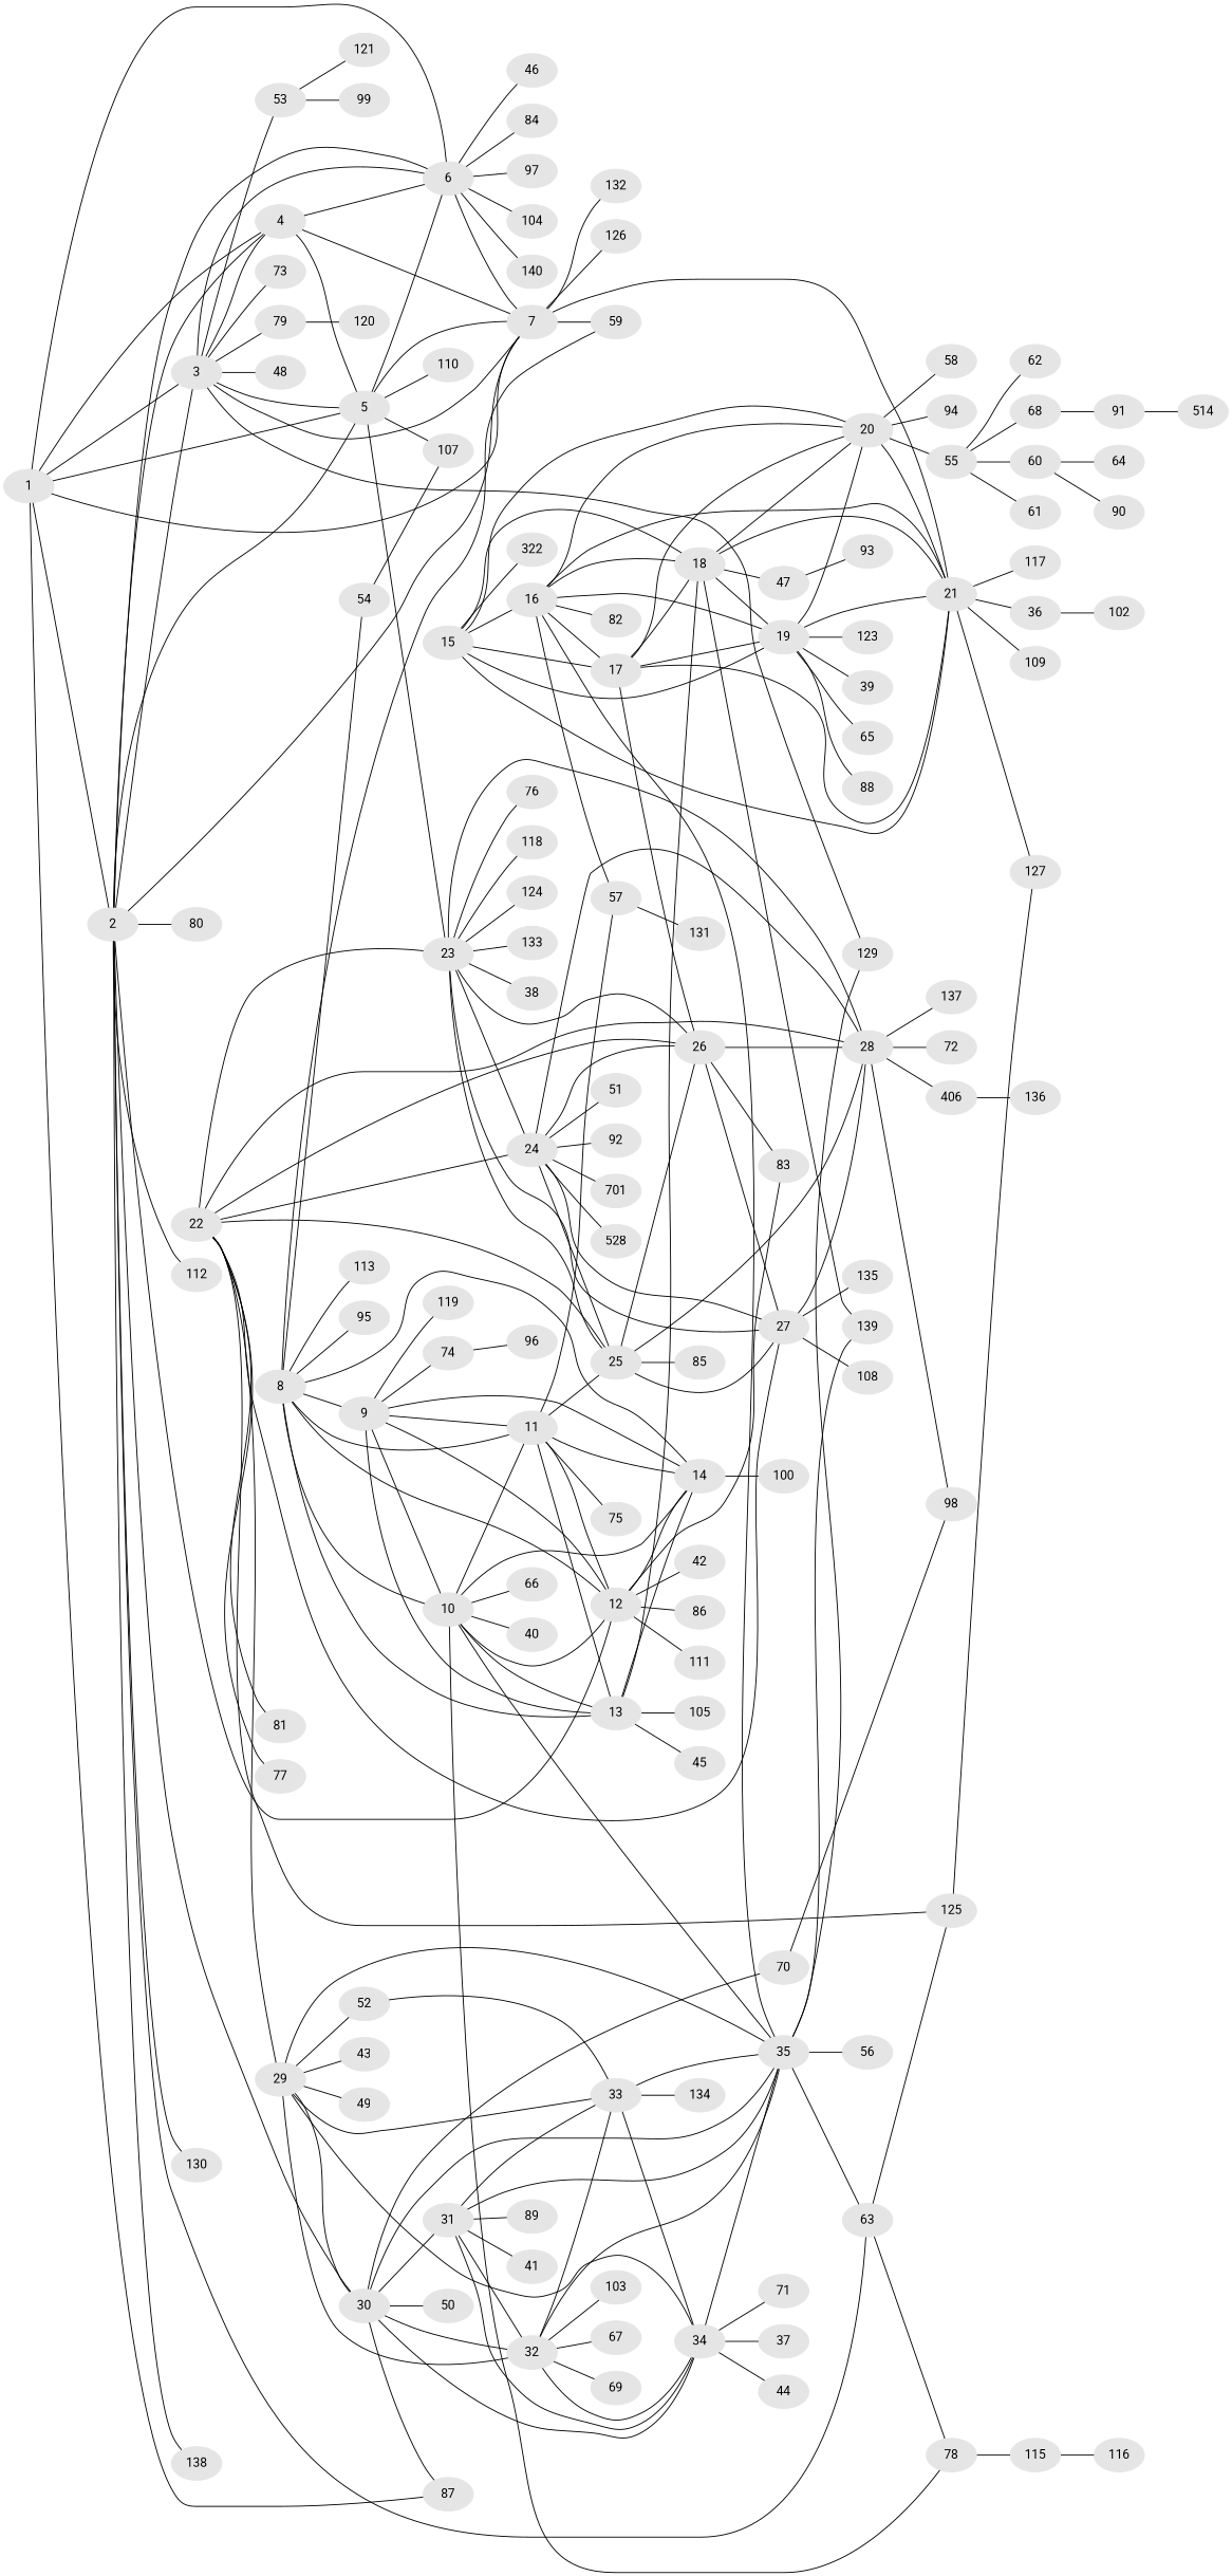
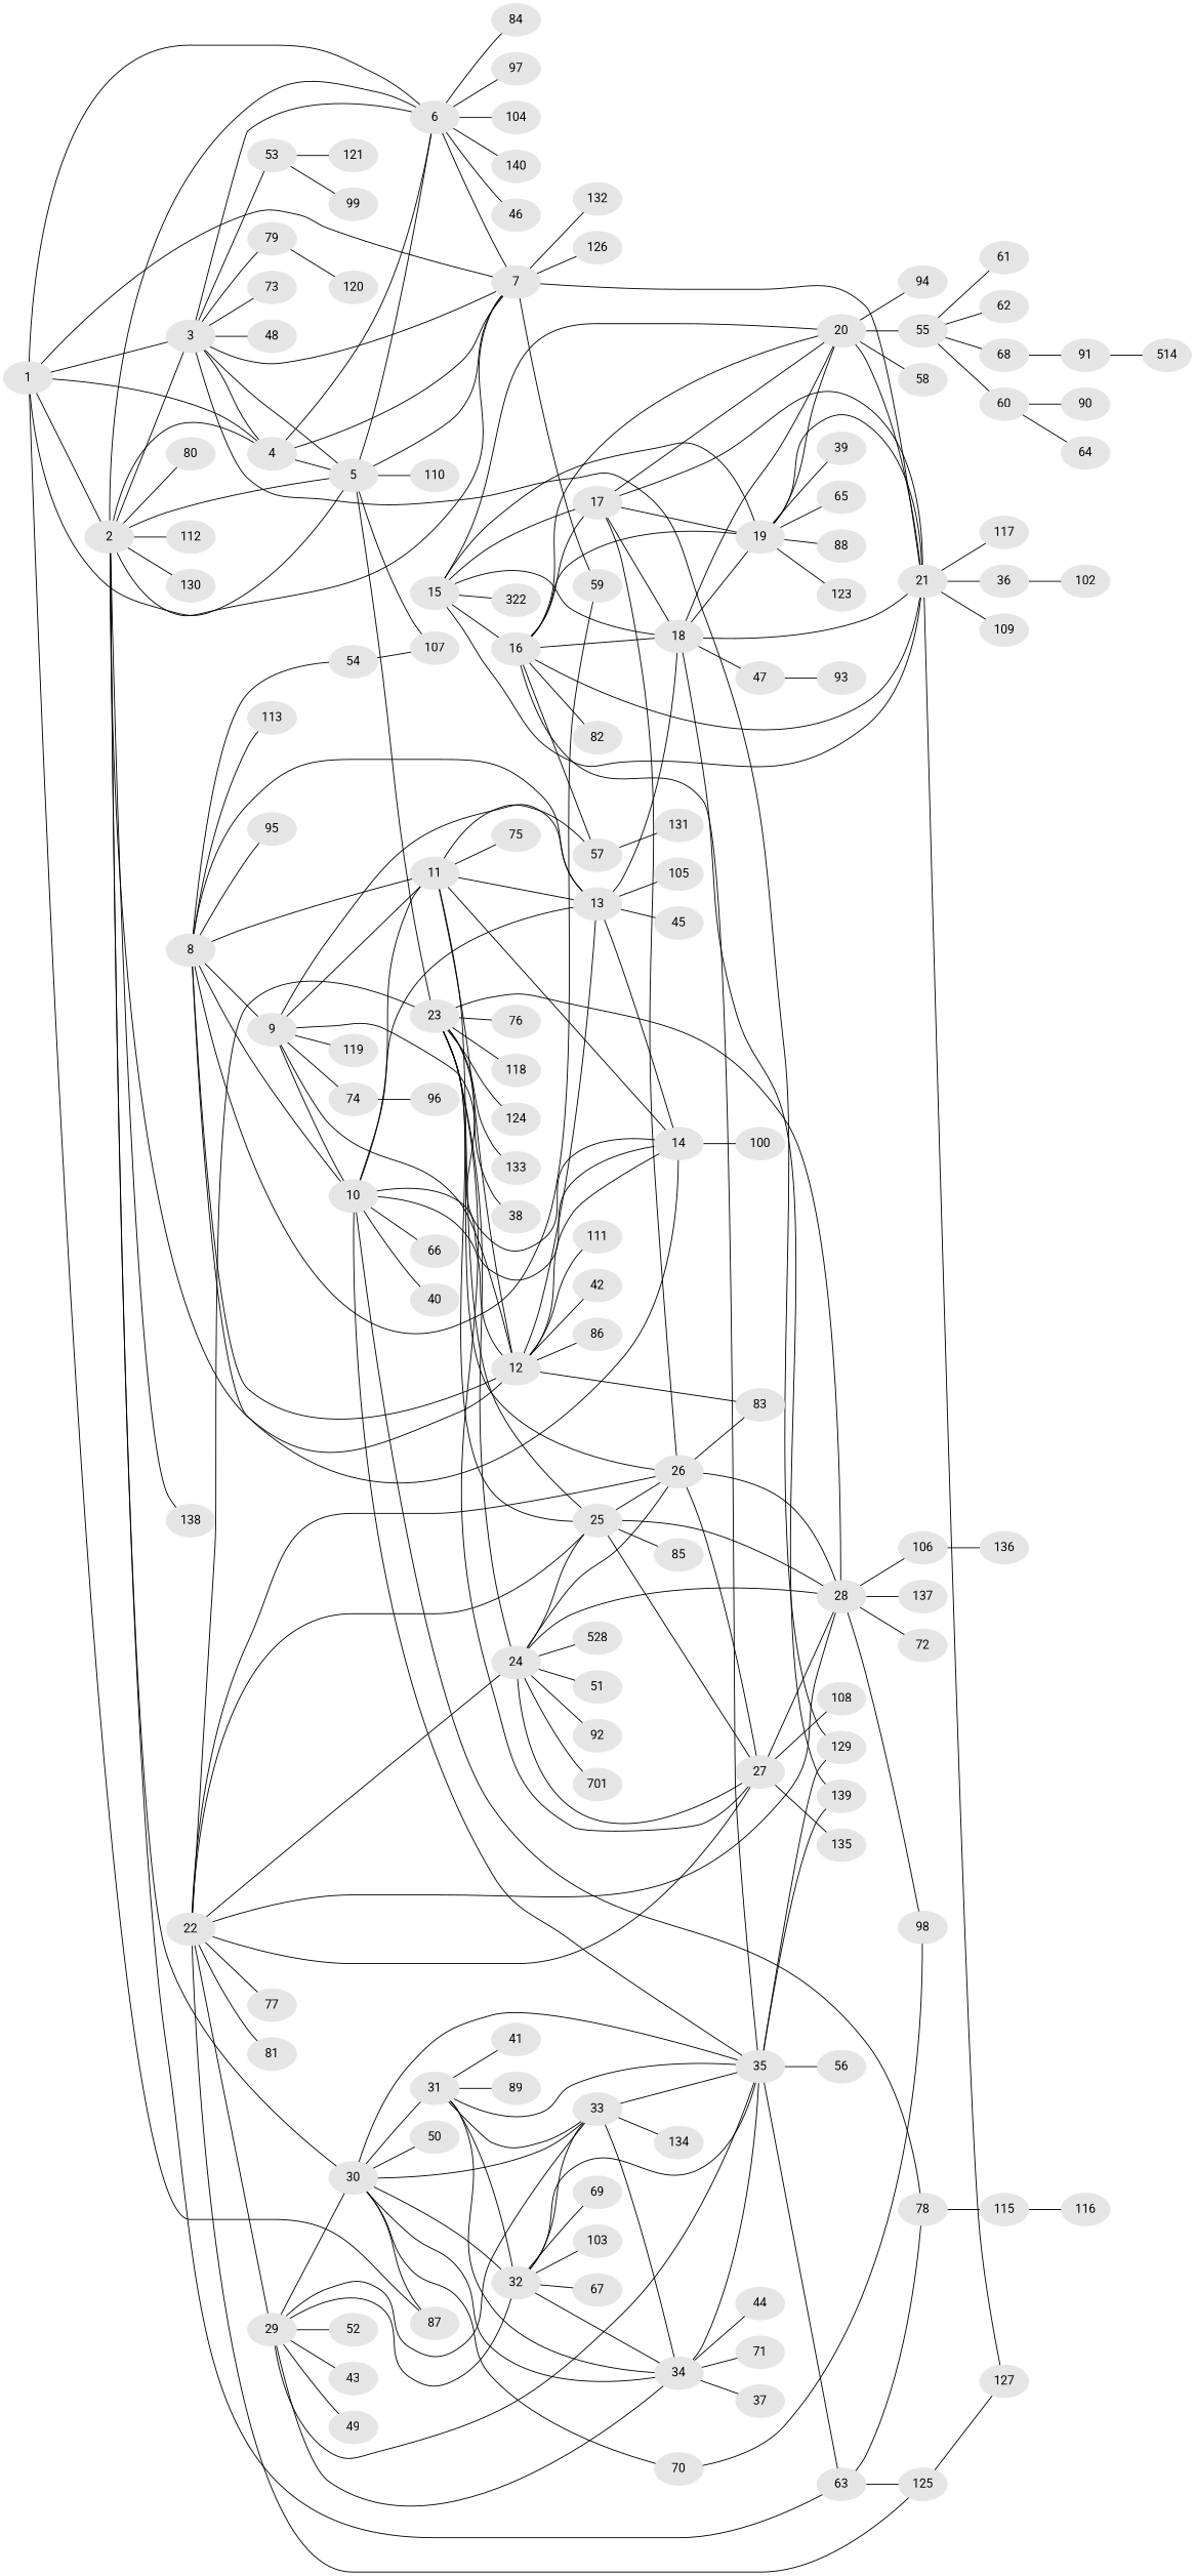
  graph {
    fontname=Roboto
    rankdir=LR
    node [color=gray90 fontname=Roboto style=filled]
    edge [fontname=Roboto]
    1
    2
    3
    4
    5
    6
    7
    87
    12
    30
    63
    80
    112
    130
    138
    48
    53
    73
    79
    129
    23
    107
    110
    46
    84
    97
    104
    140
    21
    59
    126
    132
    70
    98
    13
    14
    42
    83
    86
    111
    35
    31
    32
    33
    34
    50
    78
    125
    99
    121
    120
    25
    26
    24
    27
    28
    38
    76
    118
    124
    133
    36
    109
    117
    127
    8
    9
    10
    11
    54
    95
    113
    74
    119
    40
    66
    57
    75
    18
    45
    105
    100
    96
    139
    56
    115
    85
    131
    19
    20
    47
    15
    16
    17
    n95 [label=322]
    82
    39
    65
    88
    123
    55
    58
    94
    93
    60
    61
    62
    68
    102
    22
    29
    77
    81
    51
    92
    n116 [label=701]
    n117 [label=528]
    108
    135
    72
-   106 [label=406]
+   106
    137
    43
    49
    52
    136
    41
    89
    67
    69
    103
    134
    37
    44
    71
    64
    90
    91
    n139 [label=514]
    116
    1 -- 2
    1 -- 3
    1 -- 4
    1 -- 5
    1 -- 6
    1 -- 7
    1 -- 87
    2 -- 3
    2 -- 4
    2 -- 5
    2 -- 6
    2 -- 7
    2 -- 12
    2 -- 30
    2 -- 63
    2 -- 80
    2 -- 112
    2 -- 130
    2 -- 138
    3 -- 4
    3 -- 5
    3 -- 6
    3 -- 7
    3 -- 48
    3 -- 53
    3 -- 73
    3 -- 79
    3 -- 129
    4 -- 5
    4 -- 6
    4 -- 7
    5 -- 6
    5 -- 7
    5 -- 23
    5 -- 107
    5 -- 110
    6 -- 7
    6 -- 46
    6 -- 84
    6 -- 97
    6 -- 104
    6 -- 140
    7 -- 21
    7 -- 59
    7 -- 126
    7 -- 132
+   12 -- 13
    12 -- 14
    12 -- 42
    12 -- 83
    12 -- 86
    12 -- 111
    30 -- 87
    30 -- 70
    30 -- 35
    30 -- 31
    30 -- 32
-   52 -- 33
+   30 -- 33
    30 -- 34
    30 -- 50
    63 -- 78
    63 -- 125
    53 -- 99
    53 -- 121
    79 -- 120
    23 -- 25
    23 -- 26
    23 -- 24
    23 -- 27
    23 -- 28
    23 -- 38
    23 -- 76
    23 -- 118
    23 -- 124
    23 -- 133
    21 -- 36
    21 -- 109
    21 -- 117
    21 -- 127
    70 -- 98
    13 -- 14
    13 -- 18
    13 -- 45
    13 -- 105
    14 -- 100
    35 -- 63
    35 -- 129
    35 -- 139
    35 -- 56
    31 -- 35
    31 -- 32
    31 -- 33
    31 -- 34
    31 -- 41
    31 -- 89
    32 -- 35
    32 -- 33
    32 -- 34
    32 -- 67
    32 -- 69
    32 -- 103
    33 -- 35
    33 -- 34
    33 -- 134
    34 -- 35
    34 -- 37
    34 -- 44
    34 -- 71
    78 -- 115
    125 -- 127
    25 -- 26
    25 -- 27
    25 -- 28
    25 -- 85
    26 -- 83
    26 -- 27
    26 -- 28
    24 -- 25
    24 -- 26
    24 -- 27
    24 -- 28
    24 -- 51
    24 -- 92
    24 -- n116
    24 -- n117
    27 -- 28
    27 -- 108
    27 -- 135
    28 -- 98
    28 -- 72
    28 -- 106
    28 -- 137
    36 -- 102
    8 -- 12
    8 -- 59
    8 -- 13
    8 -- 14
    8 -- 9
    8 -- 10
    8 -- 11
    8 -- 54
    8 -- 95
    8 -- 113
    9 -- 12
    9 -- 13
    9 -- 14
    9 -- 10
    9 -- 11
    9 -- 74
    9 -- 119
    10 -- 12
    10 -- 13
    10 -- 14
    10 -- 35
    10 -- 78
    10 -- 11
    10 -- 40
    10 -- 66
    11 -- 12
    11 -- 13
    11 -- 14
    11 -- 25
    11 -- 57
    11 -- 75
    54 -- 107
    74 -- 96
    57 -- 131
    18 -- 21
    18 -- 139
    18 -- 19
    18 -- 20
    18 -- 47
    115 -- 116
    19 -- 21
    19 -- 20
    19 -- 39
    19 -- 65
    19 -- 88
    19 -- 123
    20 -- 21
    20 -- 55
    20 -- 58
    20 -- 94
    47 -- 93
    15 -- 21
    15 -- 18
    15 -- 19
    15 -- 20
    15 -- 16
    15 -- 17
    15 -- n95
    16 -- 21
    16 -- 35
    16 -- 57
    16 -- 18
    16 -- 19
    16 -- 20
    16 -- 17
    16 -- 82
    17 -- 21
    17 -- 26
    17 -- 18
    17 -- 19
    17 -- 20
    55 -- 60
    55 -- 61
    55 -- 62
    55 -- 68
    60 -- 64
    60 -- 90
    68 -- 91
    22 -- 23
    22 -- 125
    22 -- 25
    22 -- 26
    22 -- 24
    22 -- 27
    22 -- 28
    22 -- 29
    22 -- 77
    22 -- 81
    29 -- 30
    29 -- 35
    29 -- 32
    29 -- 33
    29 -- 34
    29 -- 43
    29 -- 49
    29 -- 52
    106 -- 136
    91 -- n139
  }
